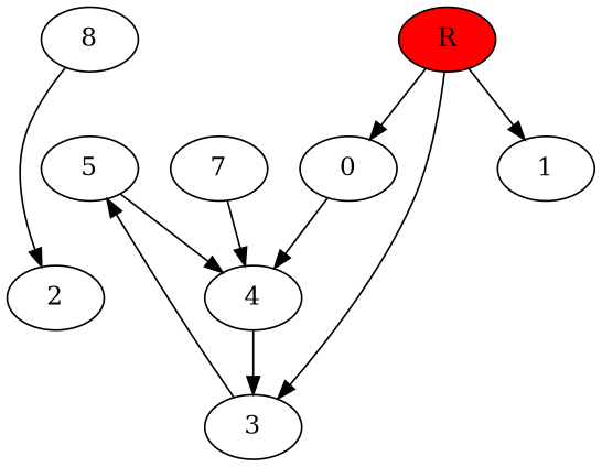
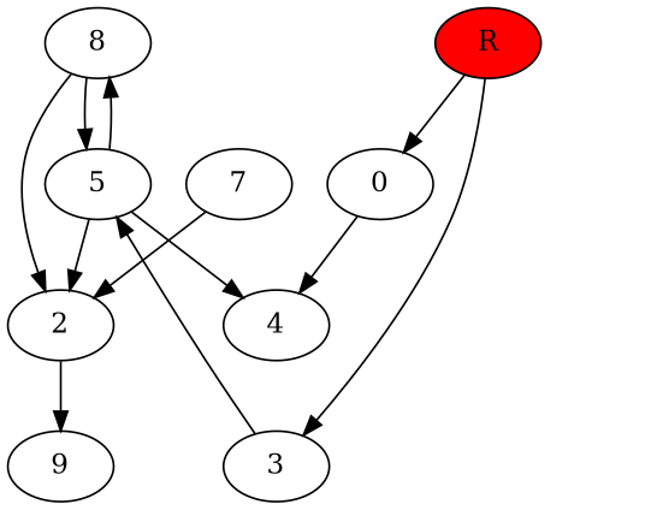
  digraph {
    8
    2
    5
+   9
    4
    3
    n7 [label=0]
    7
    R [fillcolor="#ff0000" style=filled]
-   1
    8 -> 2
+   8 -> 5
+   2 -> 9
+   5 -> 8
+   5 -> 2
    5 -> 4
-   4 -> 3
    3 -> 5
    n7 -> 4
-   7 -> 4
+   7 -> 2
    R -> 3
    R -> n7
-   R -> 1
  }
